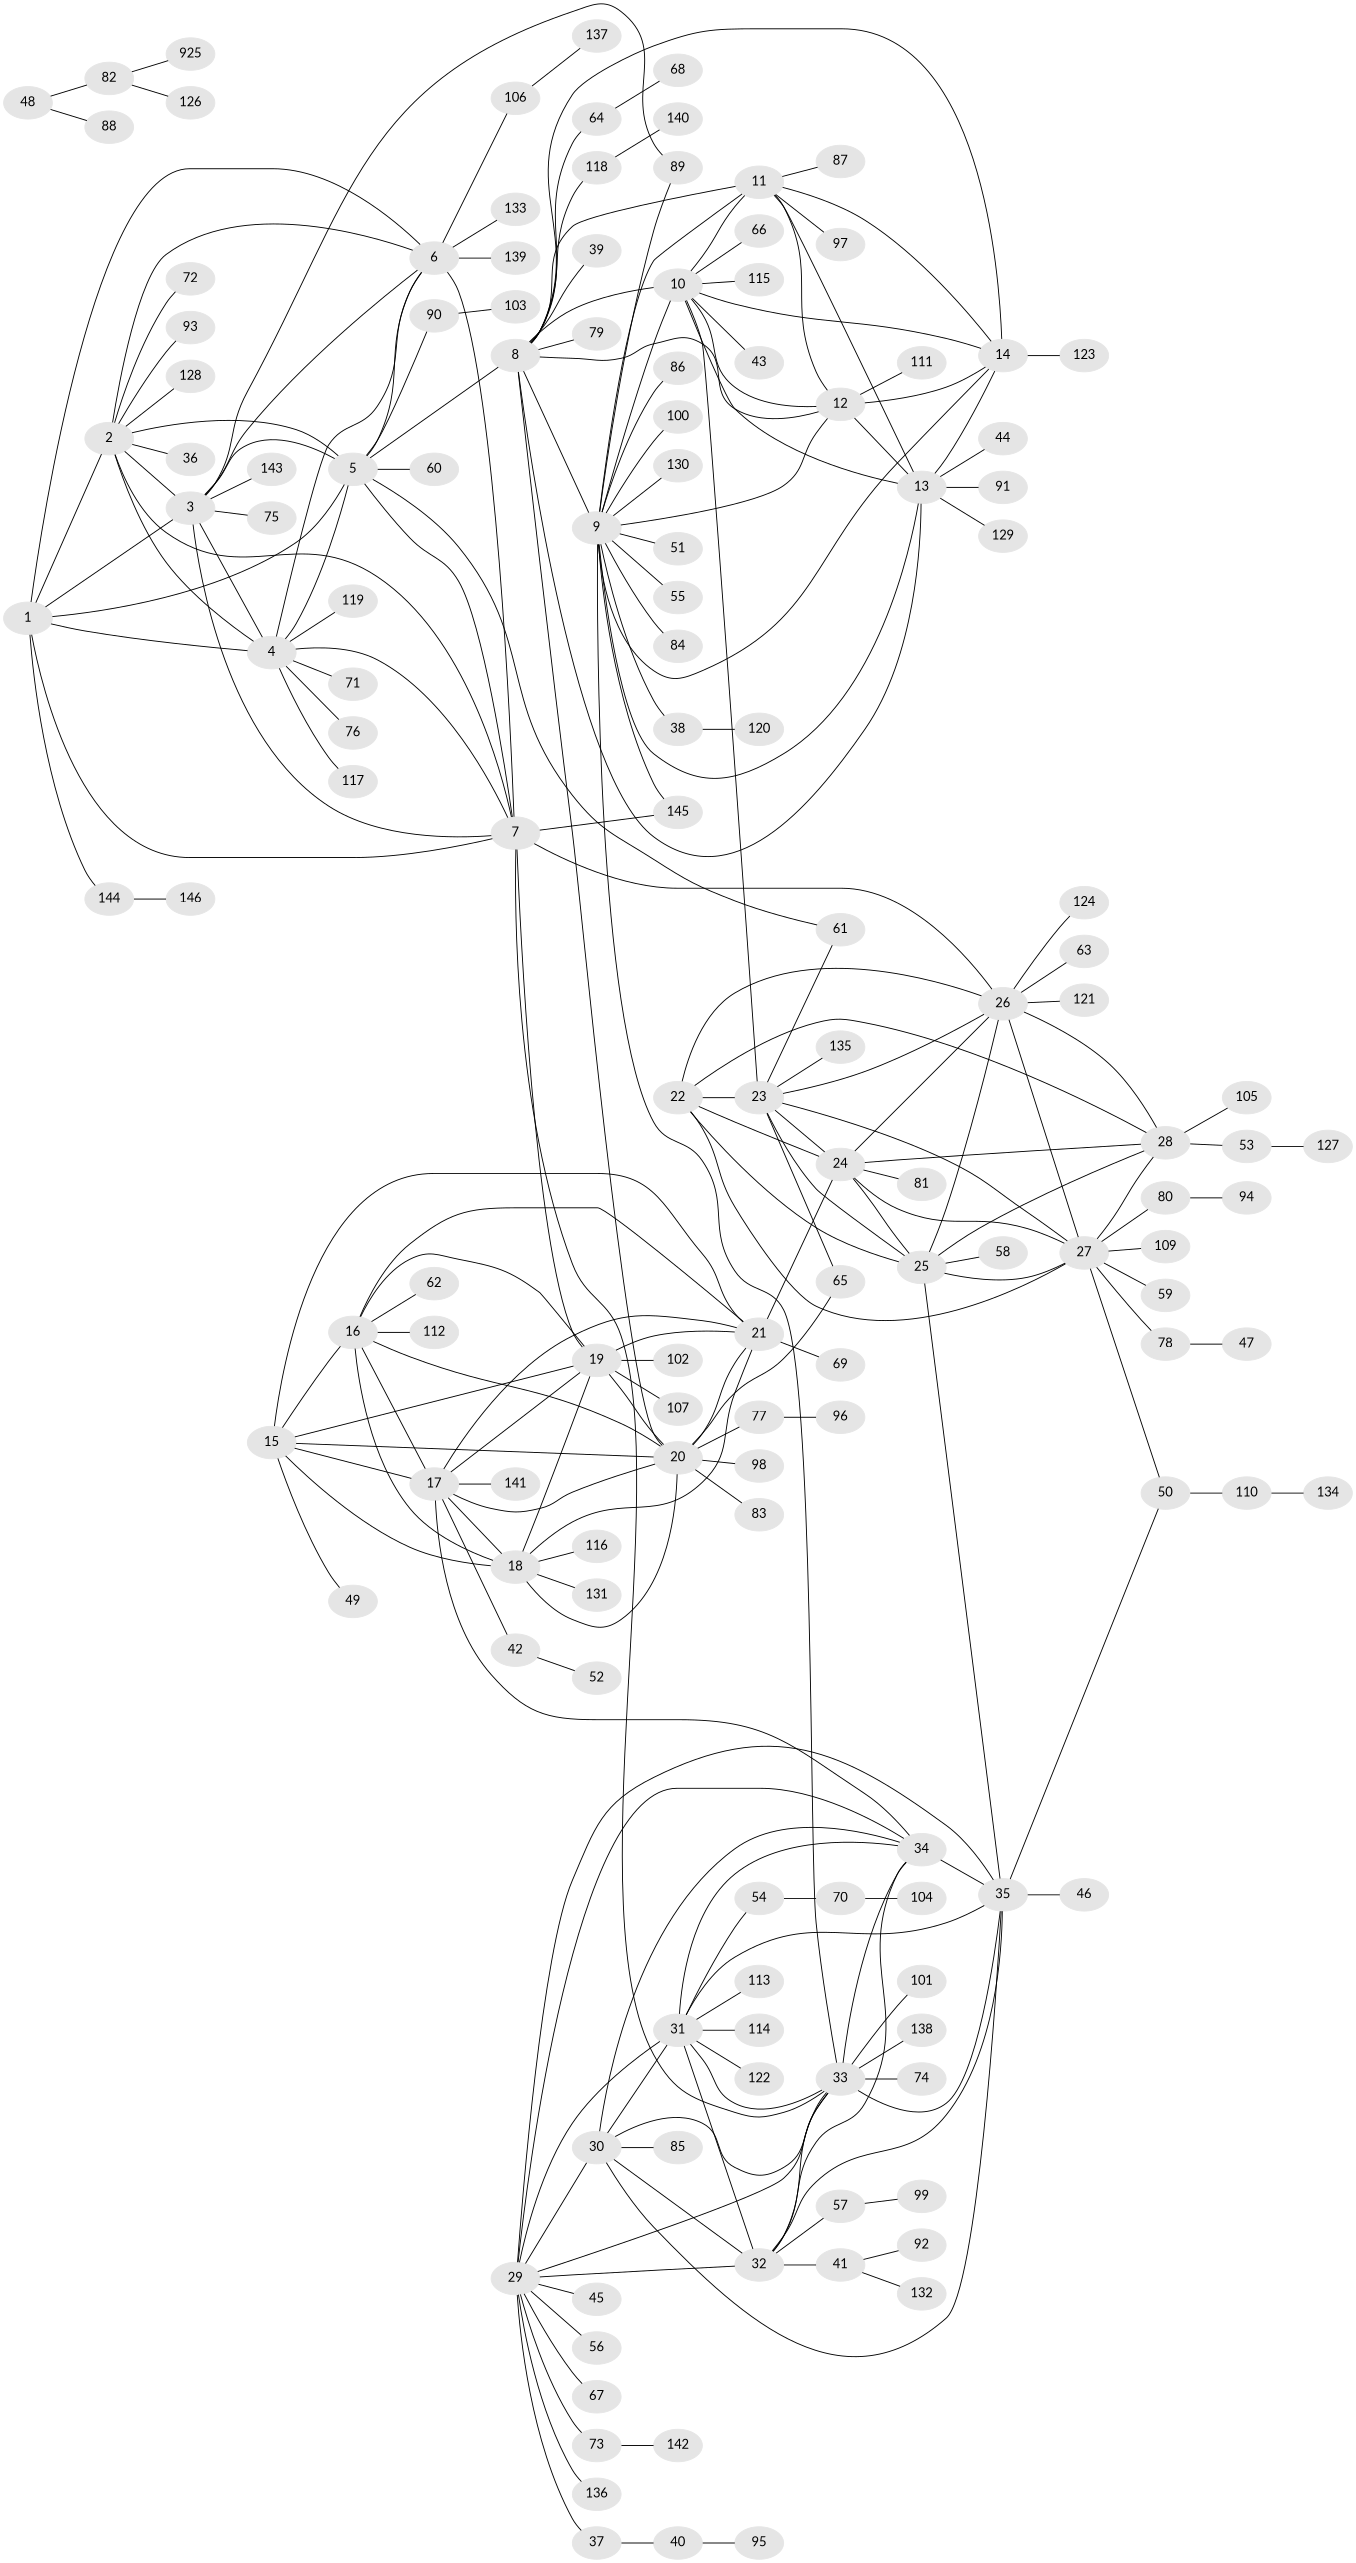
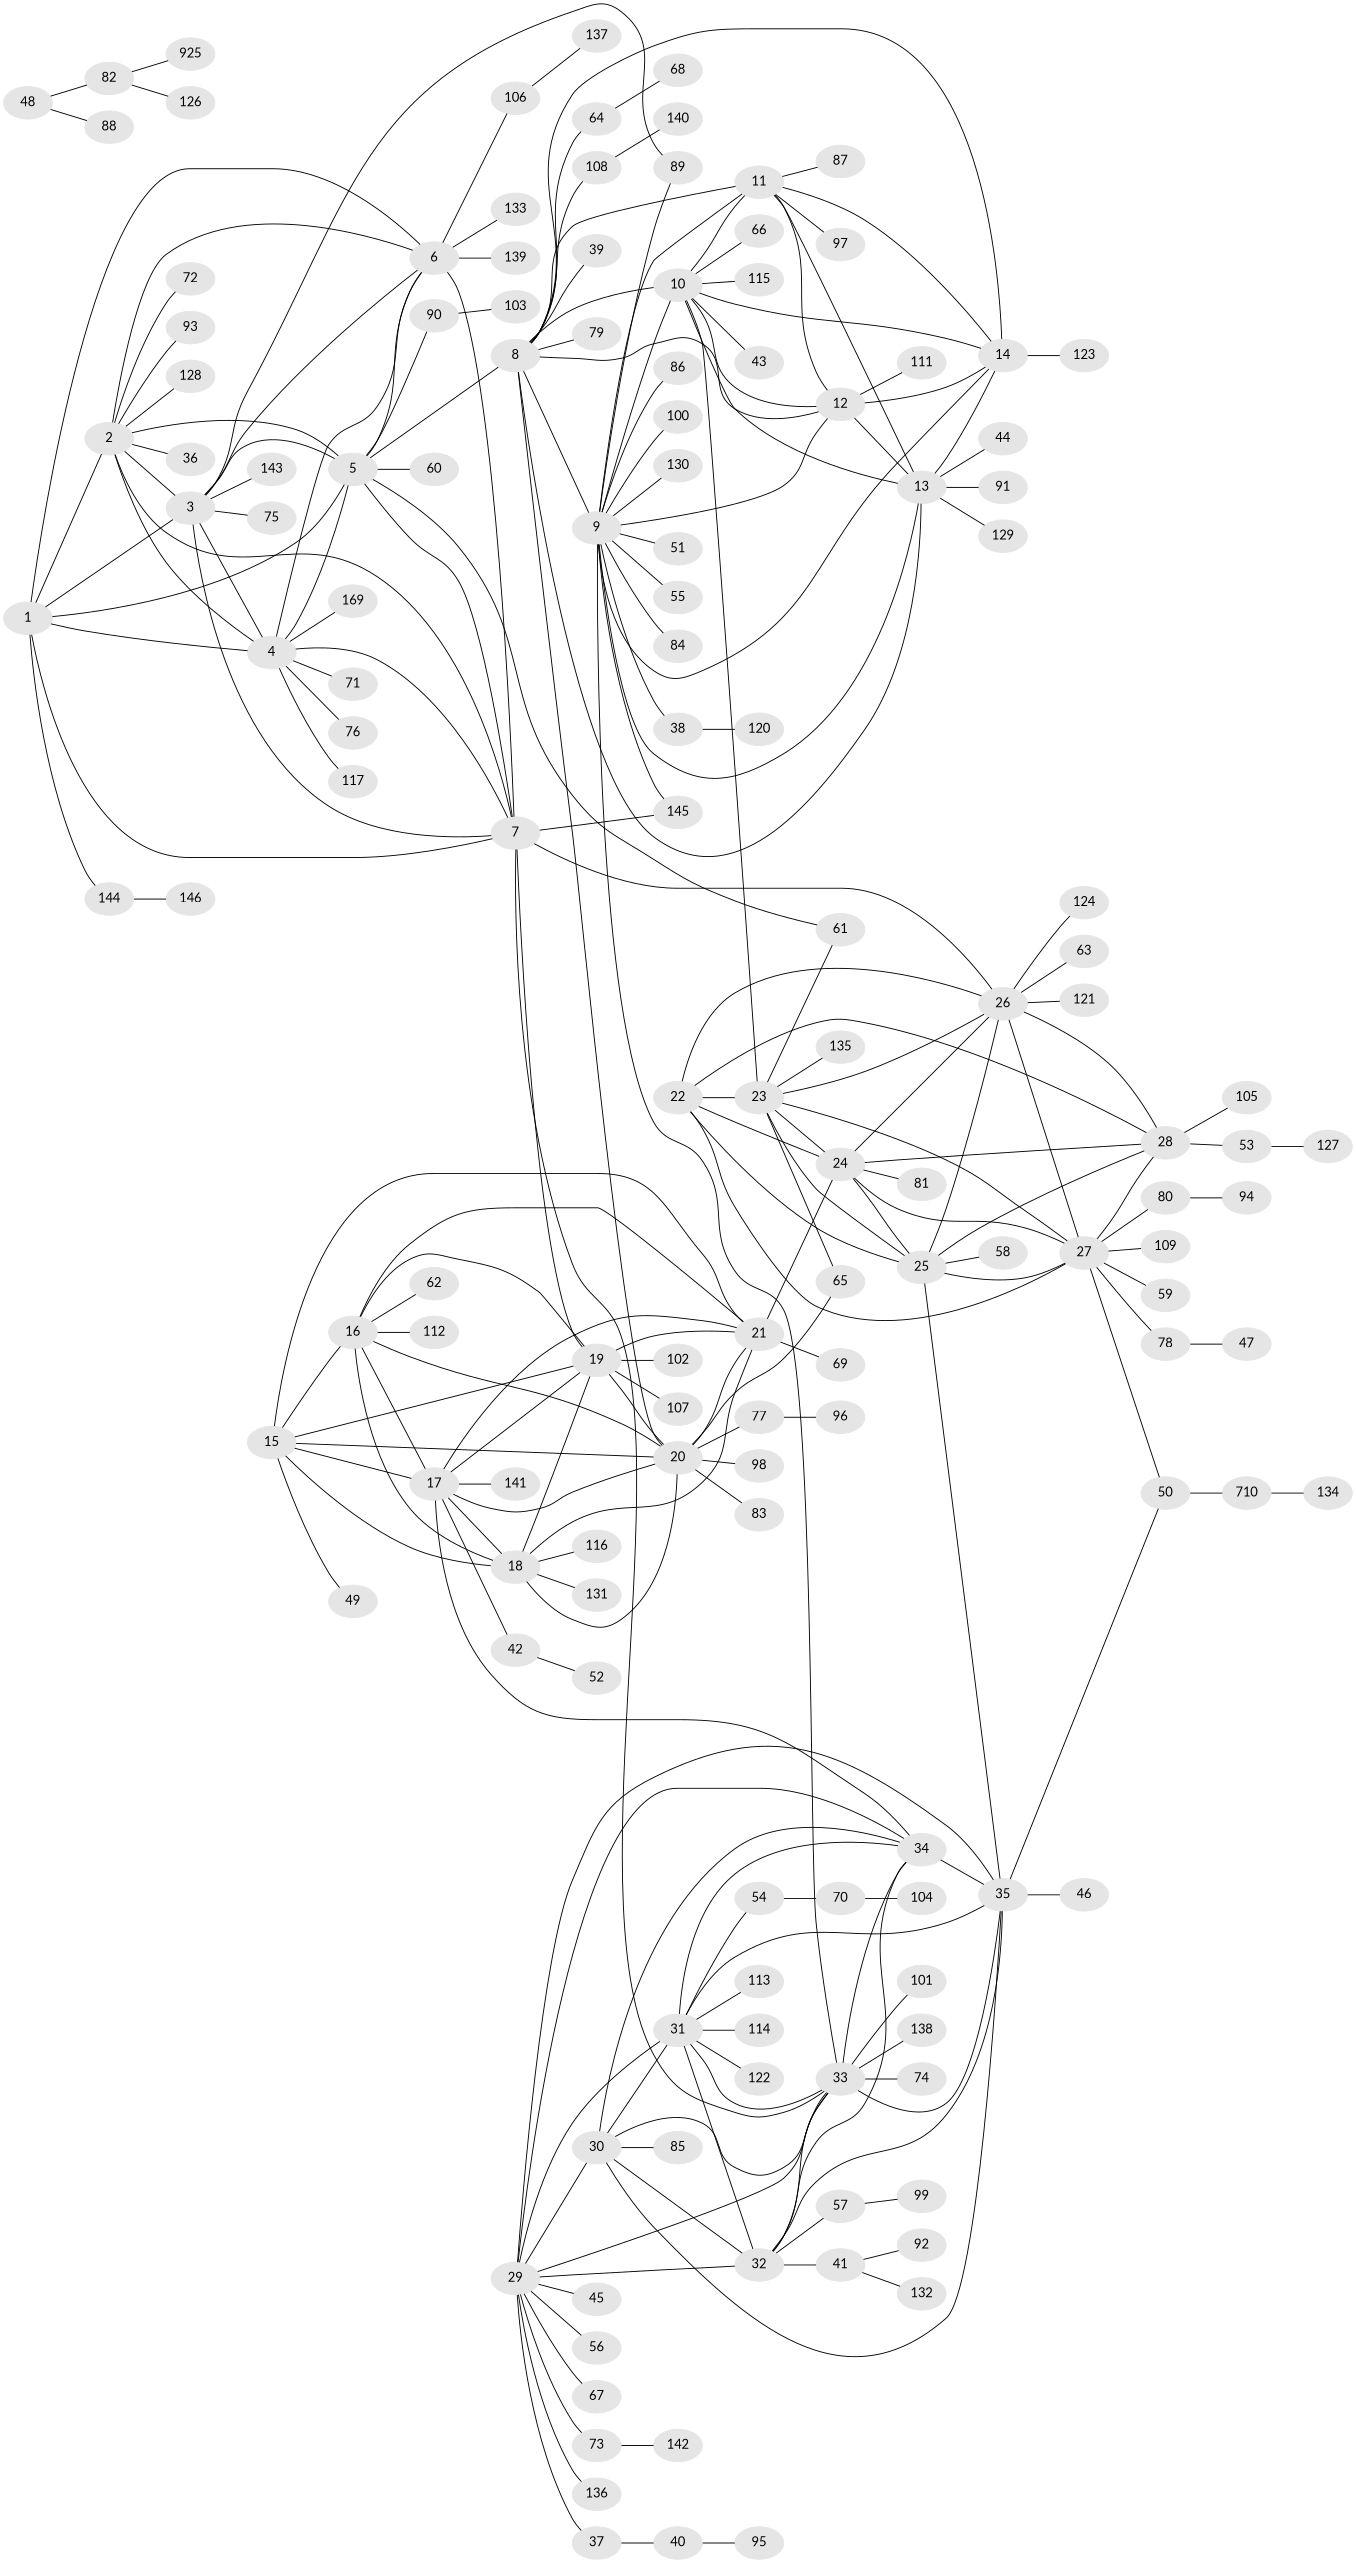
  graph {
    fontname=Lato
    rankdir=LR
    node [color=gray90 fontname=Lato style=filled]
    edge [fontname=Lato]
    1
    2
    3
    4
    5
    6
    7
    144
    36
    72
    93
    128
    75
    89
    143
    71
    76
    117
-   119
+   119 [label=169]
    8
    60
    61
    90
    106
    133
    139
    19
    26
    33
    145
    146
    9
    10
    11
    12
    13
    14
    20
    39
    64
    79
-   108 [label=118]
+   108
    103
    137
    21
    102
    107
    27
    28
    63
    121
    124
    34
    35
    74
    101
    138
    38
    51
    55
    84
    86
    100
    130
    23
    43
    66
    115
    87
    97
    111
    44
    91
    129
    123
    65
    77
    83
    98
    68
    140
    120
    24
    25
    135
    15
    16
    17
    18
    49
    62
    112
    42
    141
    116
    131
    69
    52
    48
    82
    88
    96
    81
    22
    58
    50
    59
    78
    80
    109
    53
    105
    46
-   110
+   110 [label=710]
    47
    94
    127
    29
    30
    31
    32
    37
    45
    56
    67
    73
    136
    85
    54
    113
    114
    122
    41
    57
    40
    142
    70
    92
    132
    99
    95
    n142 [label=925]
    126
    134
    104
    1 -- 2
    1 -- 3
    1 -- 4
    1 -- 5
    1 -- 6
    1 -- 7
    1 -- 144
    2 -- 3
    2 -- 4
    2 -- 5
    2 -- 6
    2 -- 7
    2 -- 36
    2 -- 72
    2 -- 93
    2 -- 128
    3 -- 4
    3 -- 5
    3 -- 6
    3 -- 7
    3 -- 75
    3 -- 89
    3 -- 143
    4 -- 5
    4 -- 6
    4 -- 7
    4 -- 71
    4 -- 76
    4 -- 117
    4 -- 119
    5 -- 6
    5 -- 7
    5 -- 8
    5 -- 60
    5 -- 61
    5 -- 90
    6 -- 7
    6 -- 106
    6 -- 133
    6 -- 139
    7 -- 19
    7 -- 26
    7 -- 33
    7 -- 145
    144 -- 146
    8 -- 9
    8 -- 10
    8 -- 11
    8 -- 12
    8 -- 13
    8 -- 14
    8 -- 20
    8 -- 39
    8 -- 64
    8 -- 79
    8 -- 108
    90 -- 103
    106 -- 137
    19 -- 20
    19 -- 21
    19 -- 102
    19 -- 107
    26 -- 27
    26 -- 28
    26 -- 63
    26 -- 121
    26 -- 124
    33 -- 34
    33 -- 35
    33 -- 74
    33 -- 101
    33 -- 138
    9 -- 89
    9 -- 33
    9 -- 145
    9 -- 10
    9 -- 11
    9 -- 12
    9 -- 13
    9 -- 14
    9 -- 38
    9 -- 51
    9 -- 55
    9 -- 84
    9 -- 86
    9 -- 100
    9 -- 130
    10 -- 11
    10 -- 12
    10 -- 13
    10 -- 14
    10 -- 23
    10 -- 43
    10 -- 66
    10 -- 115
    11 -- 12
    11 -- 13
    11 -- 14
    11 -- 87
    11 -- 97
    12 -- 13
    12 -- 14
    12 -- 111
    13 -- 14
    13 -- 44
    13 -- 91
    13 -- 129
    14 -- 123
    20 -- 21
    20 -- 65
    20 -- 77
    20 -- 83
    20 -- 98
    64 -- 68
    108 -- 140
    21 -- 24
    21 -- 69
    27 -- 28
    27 -- 50
    27 -- 59
    27 -- 78
    27 -- 80
    27 -- 109
    28 -- 53
    28 -- 105
    34 -- 35
    35 -- 50
    35 -- 46
    38 -- 120
    23 -- 61
    23 -- 26
    23 -- 27
    23 -- 65
    23 -- 24
    23 -- 25
    23 -- 135
    77 -- 96
    24 -- 26
    24 -- 27
    24 -- 28
    24 -- 25
    24 -- 81
    25 -- 26
    25 -- 27
    25 -- 28
    25 -- 35
    25 -- 58
    15 -- 19
    15 -- 20
    15 -- 21
    15 -- 16
    15 -- 17
    15 -- 18
    15 -- 49
    16 -- 19
    16 -- 20
    16 -- 21
    16 -- 17
    16 -- 18
    16 -- 62
    16 -- 112
    17 -- 19
    17 -- 20
    17 -- 21
    17 -- 34
    17 -- 18
    17 -- 42
    17 -- 141
    18 -- 19
    18 -- 20
    18 -- 21
    18 -- 116
    18 -- 131
    42 -- 52
    48 -- 82
    48 -- 88
    82 -- n142
    82 -- 126
    22 -- 26
    22 -- 27
    22 -- 28
    22 -- 23
    22 -- 24
    22 -- 25
    50 -- 110
    78 -- 47
    80 -- 94
    53 -- 127
    110 -- 134
    29 -- 33
    29 -- 34
    29 -- 35
    29 -- 30
    29 -- 31
    29 -- 32
    29 -- 37
    29 -- 45
    29 -- 56
    29 -- 67
    29 -- 73
    29 -- 136
    30 -- 33
    30 -- 34
    30 -- 35
    30 -- 31
    30 -- 32
    30 -- 85
    31 -- 33
    31 -- 34
    31 -- 35
    31 -- 32
    31 -- 54
    31 -- 113
    31 -- 114
    31 -- 122
    32 -- 33
    32 -- 34
    32 -- 35
    32 -- 41
    32 -- 57
    37 -- 40
    73 -- 142
    54 -- 70
    41 -- 92
    41 -- 132
    57 -- 99
    40 -- 95
    70 -- 104
  }
